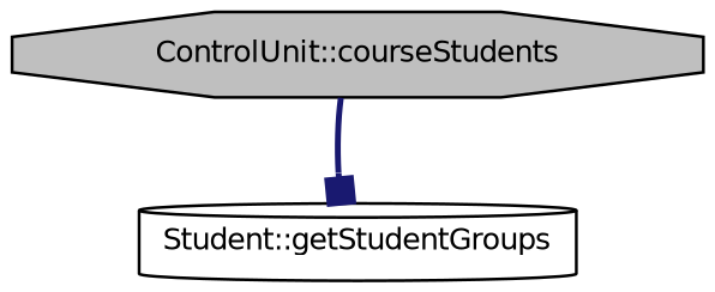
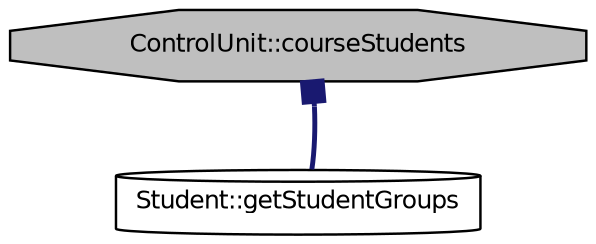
  digraph {
    rankdir=TB
    node [color=black fontname=Helvetica fontsize=10 style=filled]
    n1 [fillcolor=grey75 fontcolor=black height=0.2 label="ControlUnit::courseStudents" shape=octagon width=0.4]
    n2 [fillcolor=white height=0.2 label="Student::getStudentGroups" shape=cylinder width=0.4]
-   n1 -> n2 [color=midnightblue fontname=Helvetica fontsize=10 labelfontname=Helvetica labelfontsize=10 style=bold arrowhead=box]
+   n2 -> n1 [color=midnightblue fontname=Helvetica fontsize=10 labelfontname=Helvetica labelfontsize=10 style=bold arrowhead=box]
  }
